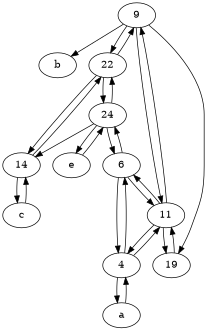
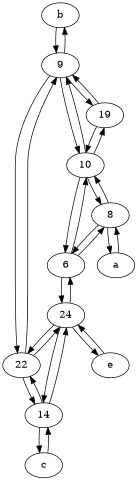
  digraph {
    b
    9
    22
-   11
+   11 [label=10]
    19
    c
    14
    24
    6
    e
-   4
+   4 [label=8]
    a
+   b -> 9
    9 -> b
    9 -> 22
    9 -> 11
    9 -> 19
    22 -> 9
    22 -> 14
    22 -> 24
    11 -> 9
    11 -> 19
    11 -> 6
    11 -> 4
+   19 -> 9
    19 -> 11
    c -> 14
    14 -> 22
    14 -> c
+   14 -> 24
    24 -> 22
    24 -> 14
    24 -> 6
    24 -> e
    6 -> 11
    6 -> 24
    6 -> 4
    e -> 24
    4 -> 11
    4 -> 6
    4 -> a
    a -> 4
  }
